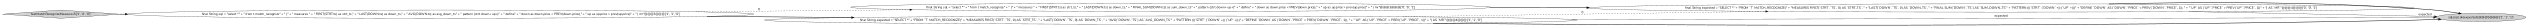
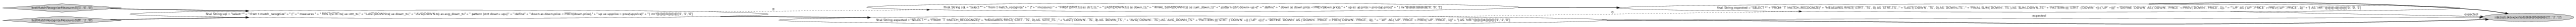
  digraph {
    fontname=Nunito
    rankdir=LR
    node [fillcolor=white fontname=Nunito shape=ellipse style=filled]
    edge [fontname=Nunito style=bold]
    n1 [fillcolor=lightgray label="testMatchRecognizeMeasures5['1', '0', '0']" shape=diamond]
    n2 [label="final String sql = \"select *\" + \" from t match_recognize\" + \" (\" + \" measures \" + \" FIRST(STRT.ts) as strt_ts,\" + \" LAST(DOWN.ts) as down_ts,\" + \" AVG(DOWN.ts) as avg_down_ts\" + \" pattern (strt down+ up+)\" + \" define\" + \" down as down.price < PREV(down.price),\" + \" up as up.price > prev(up.price)\" + \" ) mr\"@@@3@@@['1', '1', '0']"]
    n3 [label="final String sql = \"select *\" + \" from t match_recognize\" + \" (\" + \" measures \" + \" FIRST(STRT.ts) as strt_ts,\" + \" LAST(DOWN.ts) as down_ts,\" + \" FINAL SUM(DOWN.ts) as sum_down_ts\" + \" pattern (strt down+ up+)\" + \" define\" + \" down as down.price < PREV(down.price),\" + \" up as up.price > prev(up.price)\" + \" ) mr\"@@@3@@@['0', '0', '1']"]
    n4 [label="final String expected = \"SELECT *\" + \"FROM `T` MATCH_RECOGNIZE(\" + \"MEASURES FIRST(`STRT`.`TS`, 0) AS `STRT_TS`, \" + \"LAST(`DOWN`.`TS`, 0) AS `DOWN_TS`, \" + \"AVG(`DOWN`.`TS`) AS `AVG_DOWN_TS`\" + \"PATTERN (((`STRT` (`DOWN` +)) (`UP` +)))\" + \"DEFINE `DOWN` AS (`DOWN`.`PRICE` < PREV(`DOWN`.`PRICE`, 1)), \" + \"`UP` AS (`UP`.`PRICE` > PREV(`UP`.`PRICE`, 1))\" + \") AS `MR`\"@@@4@@@['1', '1', '0']"]
    n5 [label="final String expected = \"SELECT *\" + \"FROM `T` MATCH_RECOGNIZE(\" + \"MEASURES FIRST(`STRT`.`TS`, 0) AS `STRT_TS`, \" + \"LAST(`DOWN`.`TS`, 0) AS `DOWN_TS`, \" + \"FINAL SUM(`DOWN`.`TS`) AS `SUM_DOWN_TS`\" + \"PATTERN (((`STRT` (`DOWN` +)) (`UP` +)))\" + \"DEFINE `DOWN` AS (`DOWN`.`PRICE` < PREV(`DOWN`.`PRICE`, 1)), \" + \"`UP` AS (`UP`.`PRICE` > PREV(`UP`.`PRICE`, 1))\" + \") AS `MR`\"@@@4@@@['0', '0', '1']"]
    n6 [fillcolor=lightgray label="sql(sql).ok(expected)@@@5@@@['1', '1', '1']"]
+   n7 [fillcolor=lightgray label="testMatchRecognizeMeasures5['0', '1', '0']" shape=diamond]
    n1 -> n2
    n2 -> n3 [label=0 style=dashed]
    n2 -> n4
    n3 -> n5
    n4 -> n5 [label=0 style=dashed]
    n4 -> n6 [label=expected style=solid]
    n4 -> n6
    n5 -> n6
    n5 -> n6 [label=expected style=solid]
+   n7 -> n2
  }
